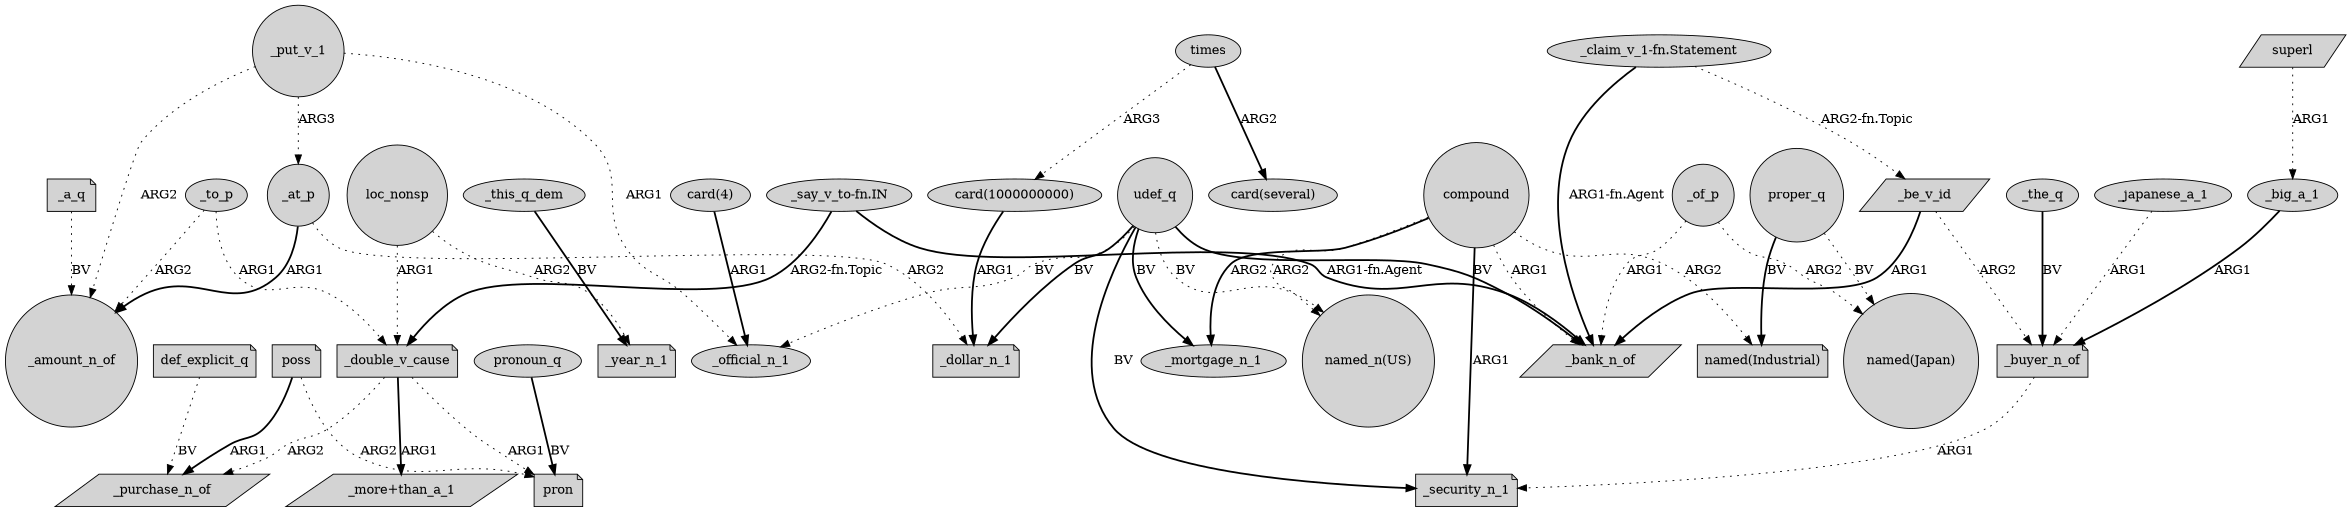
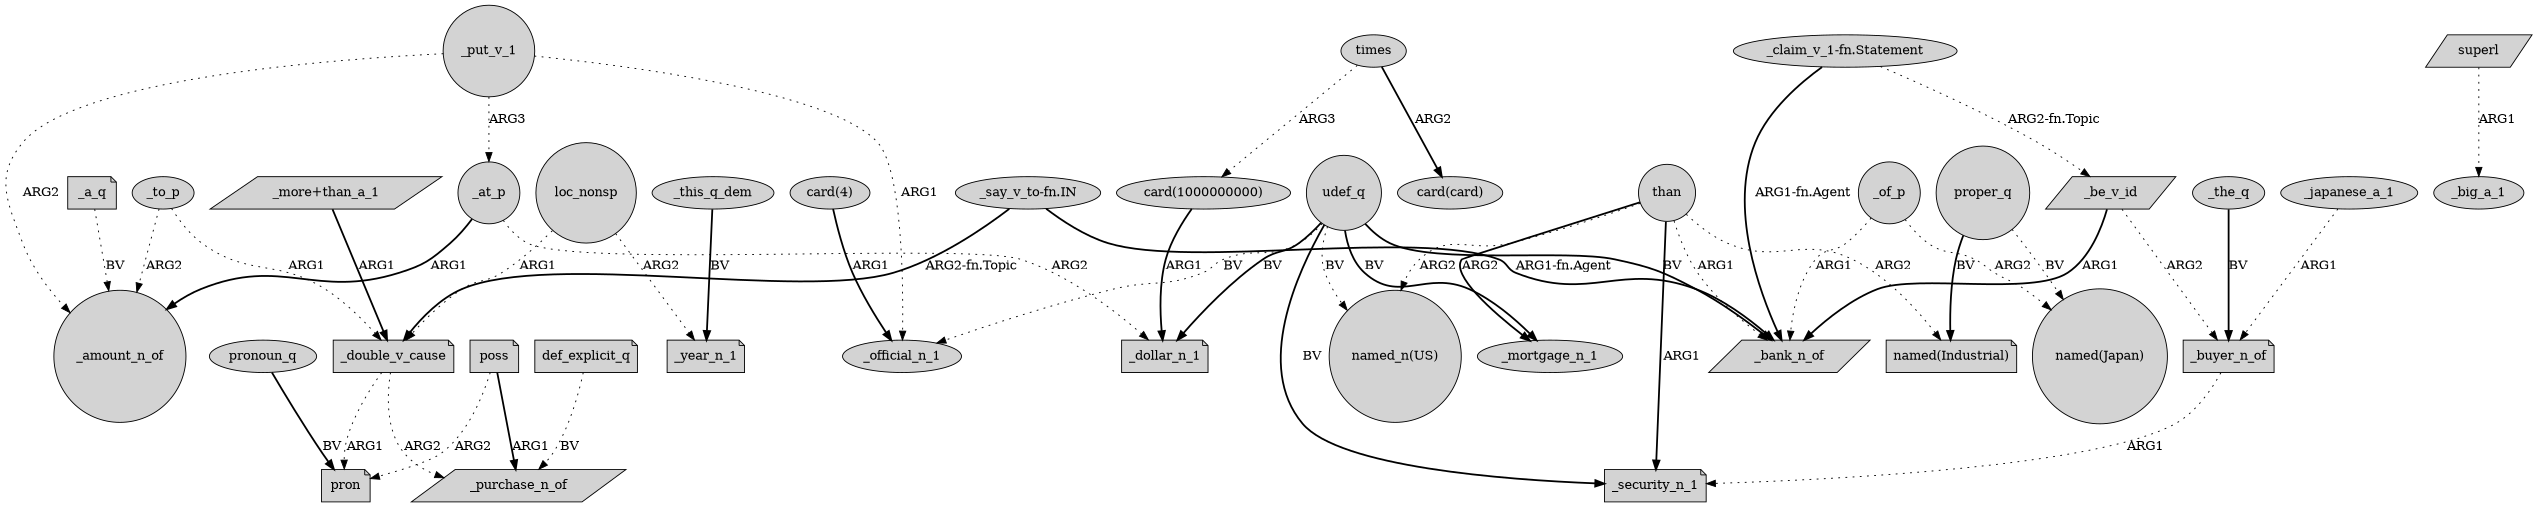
  digraph {
    node [shape=ellipse style=filled]
    edge [style=dotted]
    _put_v_1 [shape=circle]
    _at_p [shape=circle]
    _amount_n_of [shape=circle]
    _official_n_1
    _dollar_n_1 [shape=note]
    _double_v_cause [shape=note]
    pron [shape=note]
    _purchase_n_of [shape=parallelogram]
    udef_q [shape=circle]
    "named_n(US)" [shape=circle]
    _mortgage_n_1
    _bank_n_of [shape=parallelogram]
    _security_n_1 [shape=note]
    loc_nonsp [shape=circle]
    _year_n_1 [shape=note]
    poss [shape=note]
    _to_p
    _be_v_id [shape=parallelogram]
    _buyer_n_of [shape=note]
    _of_p [shape=circle]
    "named(Japan)" [shape=circle]
-   compound [shape=circle]
+   compound [shape=circle label=than]
    "named(Industrial)" [shape=note]
    n24 [label="card(4)"]
    _the_q
    def_explicit_q [shape=note]
    "_claim_v_1-fn.Statement"
    proper_q [shape=circle]
    times
    "card(1000000000)"
-   "card(several)"
+   "card(several)" [label="card(card)"]
    pronoun_q
    "_more+than_a_1" [shape=parallelogram]
    _japanese_a_1
    _big_a_1
    "_say_v_to-fn.IN"
    superl [shape=parallelogram]
    _a_q [shape=note]
    _this_q_dem
    _put_v_1 -> _at_p [label=ARG3]
    _put_v_1 -> _amount_n_of [label=ARG2]
    _put_v_1 -> _official_n_1 [label=ARG1]
    _at_p -> _amount_n_of [label=ARG1 style=bold]
    _at_p -> _dollar_n_1 [label=ARG2]
    _double_v_cause -> pron [label=ARG1]
    _double_v_cause -> _purchase_n_of [label=ARG2]
    udef_q -> _official_n_1 [label=BV]
    udef_q -> _dollar_n_1 [label=BV style=bold]
    udef_q -> "named_n(US)" [label=BV]
    udef_q -> _mortgage_n_1 [label=BV style=bold]
    udef_q -> _bank_n_of [label=BV style=bold]
    udef_q -> _security_n_1 [label=BV style=bold]
    loc_nonsp -> _double_v_cause [label=ARG1]
    loc_nonsp -> _year_n_1 [label=ARG2]
    poss -> pron [label=ARG2]
    poss -> _purchase_n_of [label=ARG1 style=bold]
    _to_p -> _amount_n_of [label=ARG2]
    _to_p -> _double_v_cause [label=ARG1]
    _be_v_id -> _bank_n_of [label=ARG1 style=bold]
    _be_v_id -> _buyer_n_of [label=ARG2]
    _buyer_n_of -> _security_n_1 [label=ARG1]
    _of_p -> _bank_n_of [label=ARG1]
    _of_p -> "named(Japan)" [label=ARG2]
    compound -> "named_n(US)" [label=ARG2]
    compound -> _mortgage_n_1 [label=ARG2 style=bold]
    compound -> _bank_n_of [label=ARG1]
    compound -> _security_n_1 [label=ARG1 style=bold]
    compound -> "named(Industrial)" [label=ARG2]
    n24 -> _official_n_1 [label=ARG1 style=bold]
    _the_q -> _buyer_n_of [label=BV style=bold]
    def_explicit_q -> _purchase_n_of [label=BV]
    "_claim_v_1-fn.Statement" -> _bank_n_of [label="ARG1-fn.Agent" style=bold]
    "_claim_v_1-fn.Statement" -> _be_v_id [label="ARG2-fn.Topic"]
    proper_q -> "named(Japan)" [label=BV]
    proper_q -> "named(Industrial)" [label=BV style=bold]
    times -> "card(1000000000)" [label=ARG3]
    times -> "card(several)" [label=ARG2 style=bold]
    "card(1000000000)" -> _dollar_n_1 [label=ARG1 style=bold]
    pronoun_q -> pron [label=BV style=bold]
-   _double_v_cause -> "_more+than_a_1" [label=ARG1 style=bold]
+   "_more+than_a_1" -> _double_v_cause [label=ARG1 style=bold]
    _japanese_a_1 -> _buyer_n_of [label=ARG1]
-   _big_a_1 -> _buyer_n_of [label=ARG1 style=bold]
    "_say_v_to-fn.IN" -> _double_v_cause [label="ARG2-fn.Topic" style=bold]
    "_say_v_to-fn.IN" -> _bank_n_of [label="ARG1-fn.Agent" style=bold]
    superl -> _big_a_1 [label=ARG1]
    _a_q -> _amount_n_of [label=BV]
    _this_q_dem -> _year_n_1 [label=BV style=bold]
  }
